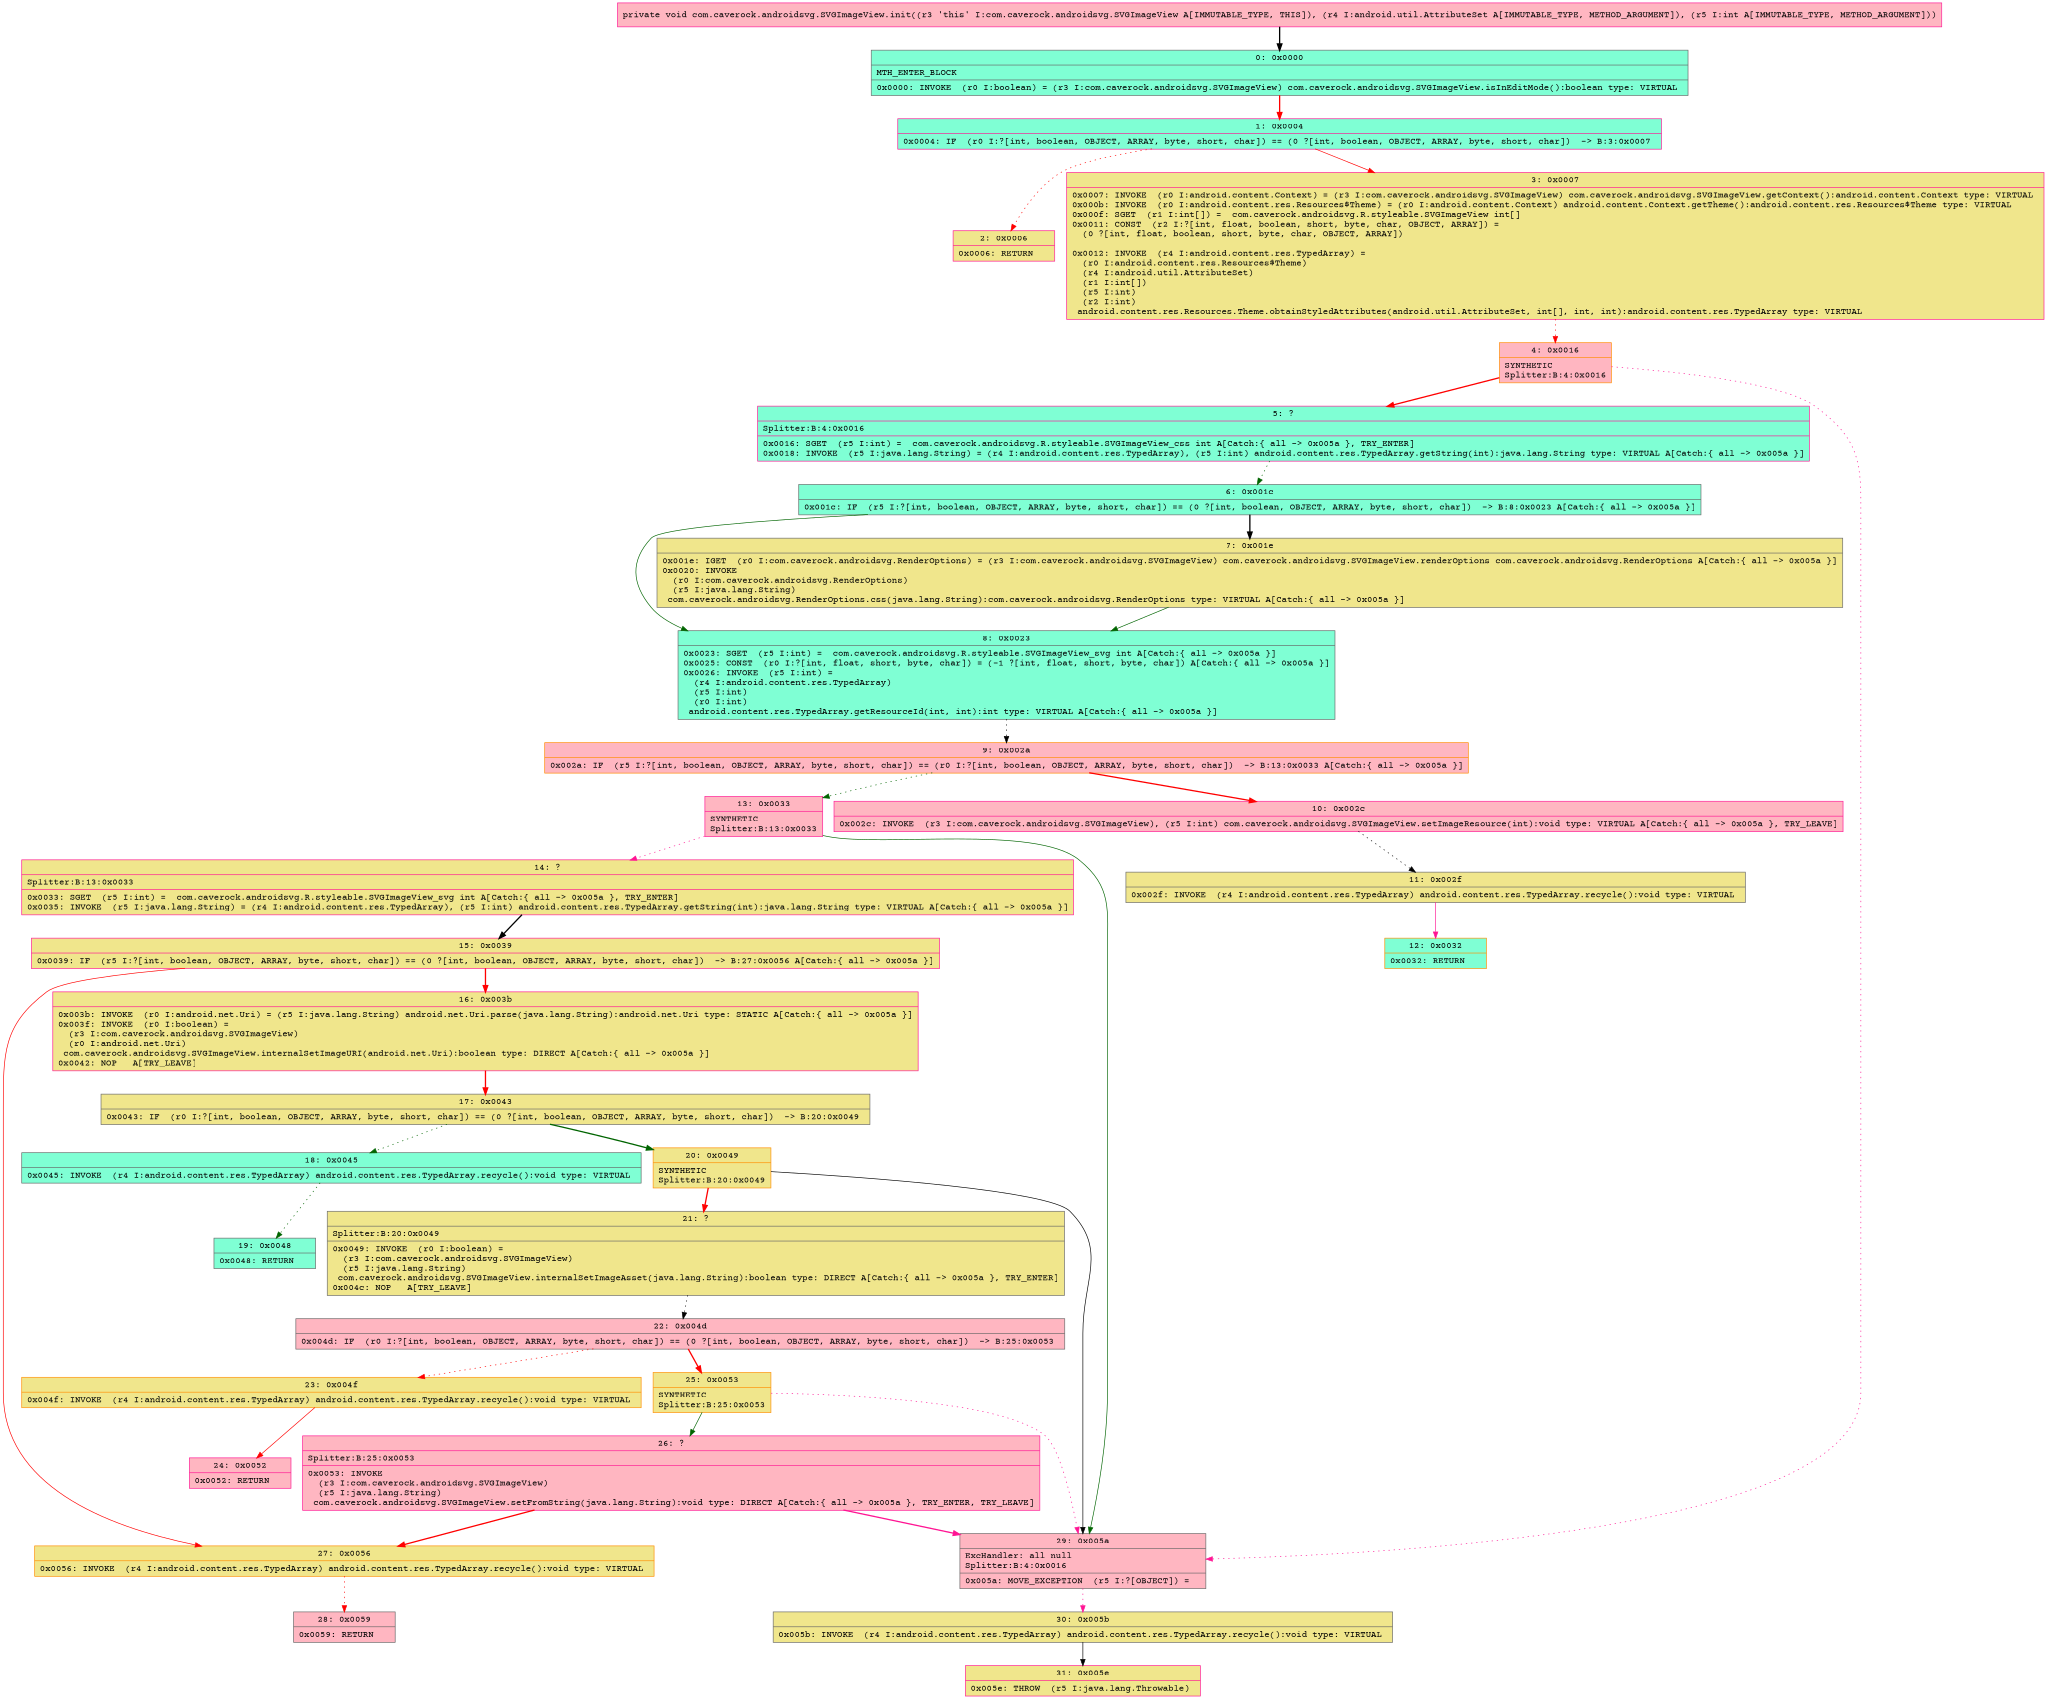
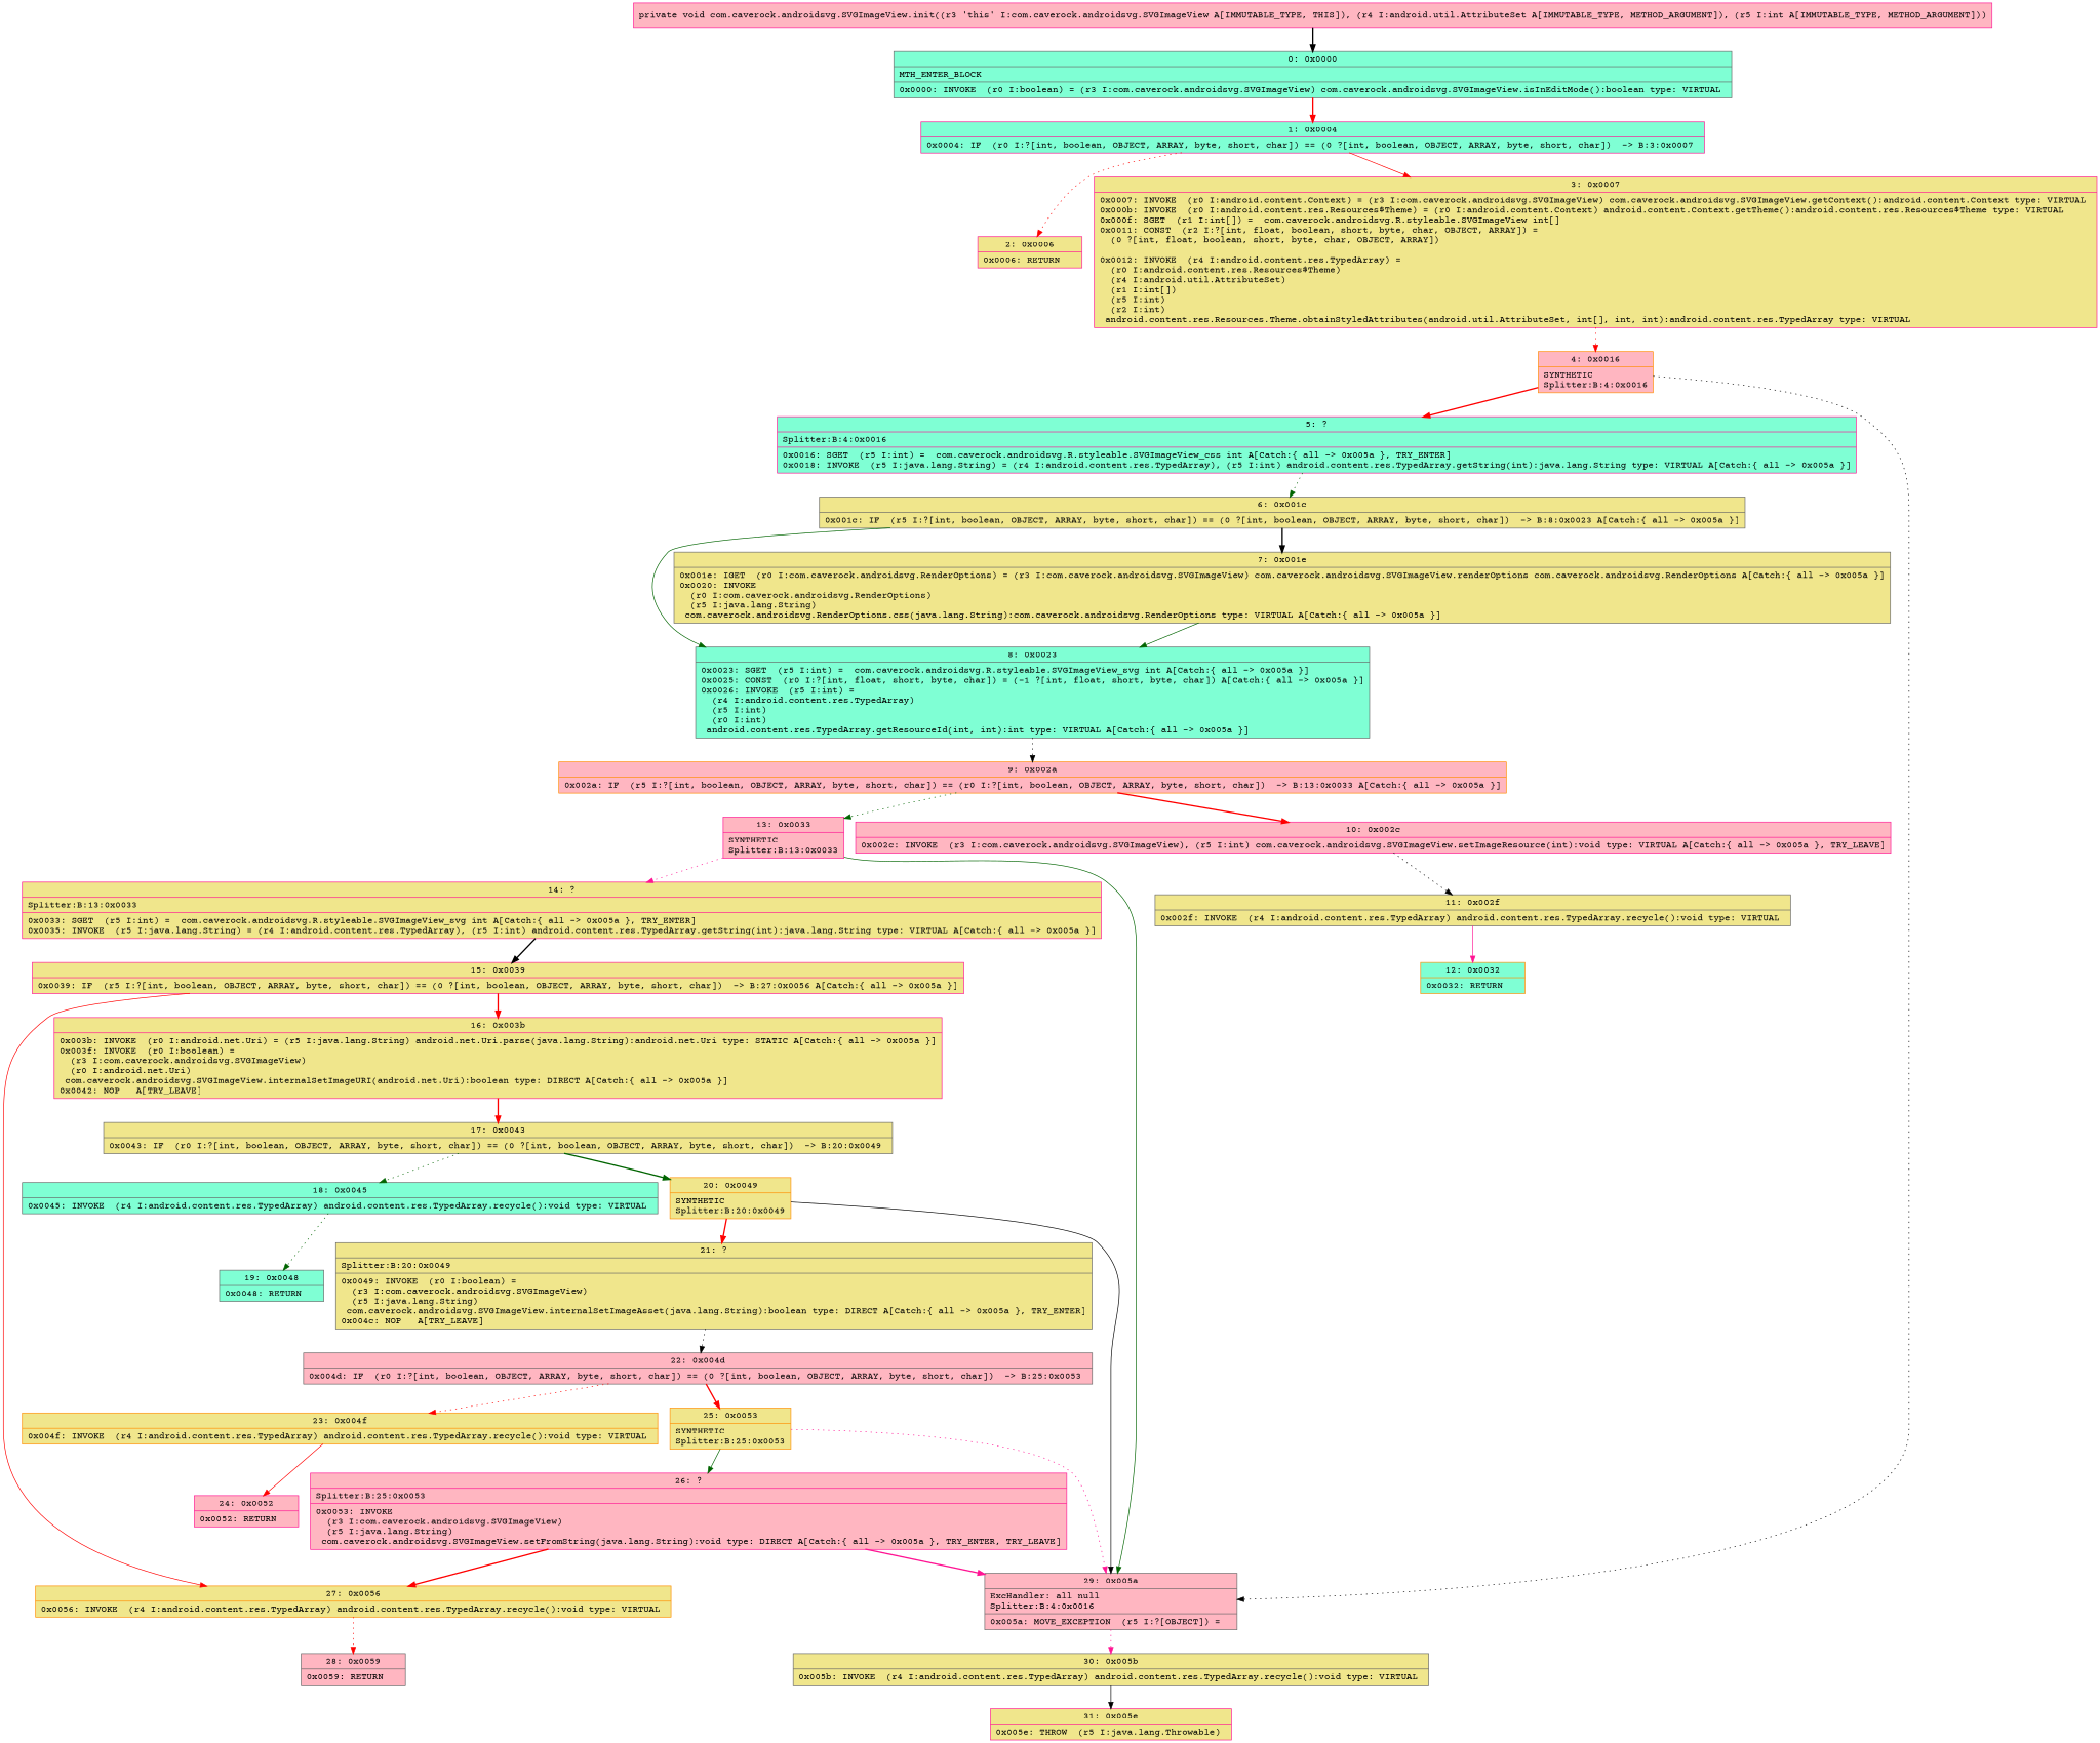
  digraph {
    fontname="Courier Prime"
    node [color=gray40 fillcolor=khaki fontname="Courier Prime" shape=record style=filled]
    edge [color=red fontname="Courier Prime" style=dotted]
    n1 [fillcolor=aquamarine label="{0\:\ 0x0000|MTH_ENTER_BLOCK\l|0x0000: INVOKE  (r0 I:boolean) = (r3 I:com.caverock.androidsvg.SVGImageView) com.caverock.androidsvg.SVGImageView.isInEditMode():boolean type: VIRTUAL \l}"]
    n2 [color=deeppink fillcolor=aquamarine label="{1\:\ 0x0004|0x0004: IF  (r0 I:?[int, boolean, OBJECT, ARRAY, byte, short, char]) == (0 ?[int, boolean, OBJECT, ARRAY, byte, short, char])  \-\> B:3:0x0007 \l}"]
    n3 [color=deeppink label="{2\:\ 0x0006|0x0006: RETURN   \l}"]
    n4 [color=deeppink label="{3\:\ 0x0007|0x0007: INVOKE  (r0 I:android.content.Context) = (r3 I:com.caverock.androidsvg.SVGImageView) com.caverock.androidsvg.SVGImageView.getContext():android.content.Context type: VIRTUAL \l0x000b: INVOKE  (r0 I:android.content.res.Resources$Theme) = (r0 I:android.content.Context) android.content.Context.getTheme():android.content.res.Resources$Theme type: VIRTUAL \l0x000f: SGET  (r1 I:int[]) =  com.caverock.androidsvg.R.styleable.SVGImageView int[] \l0x0011: CONST  (r2 I:?[int, float, boolean, short, byte, char, OBJECT, ARRAY]) = \l  (0 ?[int, float, boolean, short, byte, char, OBJECT, ARRAY])\l \l0x0012: INVOKE  (r4 I:android.content.res.TypedArray) = \l  (r0 I:android.content.res.Resources$Theme)\l  (r4 I:android.util.AttributeSet)\l  (r1 I:int[])\l  (r5 I:int)\l  (r2 I:int)\l android.content.res.Resources.Theme.obtainStyledAttributes(android.util.AttributeSet, int[], int, int):android.content.res.TypedArray type: VIRTUAL \l}"]
    n5 [color=darkorange fillcolor=lightpink label="{4\:\ 0x0016|SYNTHETIC\lSplitter:B:4:0x0016\l}"]
    n6 [color=deeppink fillcolor=aquamarine label="{5\:\ ?|Splitter:B:4:0x0016\l|0x0016: SGET  (r5 I:int) =  com.caverock.androidsvg.R.styleable.SVGImageView_css int A[Catch:\{ all \-\> 0x005a \}, TRY_ENTER]\l0x0018: INVOKE  (r5 I:java.lang.String) = (r4 I:android.content.res.TypedArray), (r5 I:int) android.content.res.TypedArray.getString(int):java.lang.String type: VIRTUAL A[Catch:\{ all \-\> 0x005a \}]\l}"]
    n7 [fillcolor=lightpink label="{29\:\ 0x005a|ExcHandler: all null\lSplitter:B:4:0x0016\l|0x005a: MOVE_EXCEPTION  (r5 I:?[OBJECT]) =  \l}"]
-   n8 [fillcolor=aquamarine label="{6\:\ 0x001c|0x001c: IF  (r5 I:?[int, boolean, OBJECT, ARRAY, byte, short, char]) == (0 ?[int, boolean, OBJECT, ARRAY, byte, short, char])  \-\> B:8:0x0023 A[Catch:\{ all \-\> 0x005a \}]\l}"]
+   n8 [label="{6\:\ 0x001c|0x001c: IF  (r5 I:?[int, boolean, OBJECT, ARRAY, byte, short, char]) == (0 ?[int, boolean, OBJECT, ARRAY, byte, short, char])  \-\> B:8:0x0023 A[Catch:\{ all \-\> 0x005a \}]\l}"]
    n9 [label="{30\:\ 0x005b|0x005b: INVOKE  (r4 I:android.content.res.TypedArray) android.content.res.TypedArray.recycle():void type: VIRTUAL \l}"]
    n10 [label="{7\:\ 0x001e|0x001e: IGET  (r0 I:com.caverock.androidsvg.RenderOptions) = (r3 I:com.caverock.androidsvg.SVGImageView) com.caverock.androidsvg.SVGImageView.renderOptions com.caverock.androidsvg.RenderOptions A[Catch:\{ all \-\> 0x005a \}]\l0x0020: INVOKE  \l  (r0 I:com.caverock.androidsvg.RenderOptions)\l  (r5 I:java.lang.String)\l com.caverock.androidsvg.RenderOptions.css(java.lang.String):com.caverock.androidsvg.RenderOptions type: VIRTUAL A[Catch:\{ all \-\> 0x005a \}]\l}"]
    n11 [fillcolor=aquamarine label="{8\:\ 0x0023|0x0023: SGET  (r5 I:int) =  com.caverock.androidsvg.R.styleable.SVGImageView_svg int A[Catch:\{ all \-\> 0x005a \}]\l0x0025: CONST  (r0 I:?[int, float, short, byte, char]) = (\-1 ?[int, float, short, byte, char]) A[Catch:\{ all \-\> 0x005a \}]\l0x0026: INVOKE  (r5 I:int) = \l  (r4 I:android.content.res.TypedArray)\l  (r5 I:int)\l  (r0 I:int)\l android.content.res.TypedArray.getResourceId(int, int):int type: VIRTUAL A[Catch:\{ all \-\> 0x005a \}]\l}"]
    n12 [color=darkorange fillcolor=lightpink label="{9\:\ 0x002a|0x002a: IF  (r5 I:?[int, boolean, OBJECT, ARRAY, byte, short, char]) == (r0 I:?[int, boolean, OBJECT, ARRAY, byte, short, char])  \-\> B:13:0x0033 A[Catch:\{ all \-\> 0x005a \}]\l}"]
    n13 [color=deeppink fillcolor=lightpink label="{10\:\ 0x002c|0x002c: INVOKE  (r3 I:com.caverock.androidsvg.SVGImageView), (r5 I:int) com.caverock.androidsvg.SVGImageView.setImageResource(int):void type: VIRTUAL A[Catch:\{ all \-\> 0x005a \}, TRY_LEAVE]\l}"]
    n14 [color=deeppink fillcolor=lightpink label="{13\:\ 0x0033|SYNTHETIC\lSplitter:B:13:0x0033\l}"]
    n15 [label="{11\:\ 0x002f|0x002f: INVOKE  (r4 I:android.content.res.TypedArray) android.content.res.TypedArray.recycle():void type: VIRTUAL \l}"]
    n16 [color=deeppink label="{14\:\ ?|Splitter:B:13:0x0033\l|0x0033: SGET  (r5 I:int) =  com.caverock.androidsvg.R.styleable.SVGImageView_svg int A[Catch:\{ all \-\> 0x005a \}, TRY_ENTER]\l0x0035: INVOKE  (r5 I:java.lang.String) = (r4 I:android.content.res.TypedArray), (r5 I:int) android.content.res.TypedArray.getString(int):java.lang.String type: VIRTUAL A[Catch:\{ all \-\> 0x005a \}]\l}"]
    n17 [color=darkorange fillcolor=aquamarine label="{12\:\ 0x0032|0x0032: RETURN   \l}"]
    n18 [color=deeppink label="{15\:\ 0x0039|0x0039: IF  (r5 I:?[int, boolean, OBJECT, ARRAY, byte, short, char]) == (0 ?[int, boolean, OBJECT, ARRAY, byte, short, char])  \-\> B:27:0x0056 A[Catch:\{ all \-\> 0x005a \}]\l}"]
    n19 [color=deeppink label="{16\:\ 0x003b|0x003b: INVOKE  (r0 I:android.net.Uri) = (r5 I:java.lang.String) android.net.Uri.parse(java.lang.String):android.net.Uri type: STATIC A[Catch:\{ all \-\> 0x005a \}]\l0x003f: INVOKE  (r0 I:boolean) = \l  (r3 I:com.caverock.androidsvg.SVGImageView)\l  (r0 I:android.net.Uri)\l com.caverock.androidsvg.SVGImageView.internalSetImageURI(android.net.Uri):boolean type: DIRECT A[Catch:\{ all \-\> 0x005a \}]\l0x0042: NOP   A[TRY_LEAVE]\l}"]
    n20 [color=darkorange label="{27\:\ 0x0056|0x0056: INVOKE  (r4 I:android.content.res.TypedArray) android.content.res.TypedArray.recycle():void type: VIRTUAL \l}"]
    n21 [label="{17\:\ 0x0043|0x0043: IF  (r0 I:?[int, boolean, OBJECT, ARRAY, byte, short, char]) == (0 ?[int, boolean, OBJECT, ARRAY, byte, short, char])  \-\> B:20:0x0049 \l}"]
    n22 [fillcolor=lightpink label="{28\:\ 0x0059|0x0059: RETURN   \l}"]
    n23 [fillcolor=aquamarine label="{18\:\ 0x0045|0x0045: INVOKE  (r4 I:android.content.res.TypedArray) android.content.res.TypedArray.recycle():void type: VIRTUAL \l}"]
    n24 [color=darkorange label="{20\:\ 0x0049|SYNTHETIC\lSplitter:B:20:0x0049\l}"]
    n25 [fillcolor=aquamarine label="{19\:\ 0x0048|0x0048: RETURN   \l}"]
    n26 [label="{21\:\ ?|Splitter:B:20:0x0049\l|0x0049: INVOKE  (r0 I:boolean) = \l  (r3 I:com.caverock.androidsvg.SVGImageView)\l  (r5 I:java.lang.String)\l com.caverock.androidsvg.SVGImageView.internalSetImageAsset(java.lang.String):boolean type: DIRECT A[Catch:\{ all \-\> 0x005a \}, TRY_ENTER]\l0x004c: NOP   A[TRY_LEAVE]\l}"]
    n27 [fillcolor=lightpink label="{22\:\ 0x004d|0x004d: IF  (r0 I:?[int, boolean, OBJECT, ARRAY, byte, short, char]) == (0 ?[int, boolean, OBJECT, ARRAY, byte, short, char])  \-\> B:25:0x0053 \l}"]
    n28 [color=darkorange label="{23\:\ 0x004f|0x004f: INVOKE  (r4 I:android.content.res.TypedArray) android.content.res.TypedArray.recycle():void type: VIRTUAL \l}"]
    n29 [color=darkorange label="{25\:\ 0x0053|SYNTHETIC\lSplitter:B:25:0x0053\l}"]
    n30 [color=deeppink fillcolor=lightpink label="{24\:\ 0x0052|0x0052: RETURN   \l}"]
    n31 [color=deeppink fillcolor=lightpink label="{26\:\ ?|Splitter:B:25:0x0053\l|0x0053: INVOKE  \l  (r3 I:com.caverock.androidsvg.SVGImageView)\l  (r5 I:java.lang.String)\l com.caverock.androidsvg.SVGImageView.setFromString(java.lang.String):void type: DIRECT A[Catch:\{ all \-\> 0x005a \}, TRY_ENTER, TRY_LEAVE]\l}"]
    n32 [color=deeppink label="{31\:\ 0x005e|0x005e: THROW  (r5 I:java.lang.Throwable) \l}"]
    n33 [color=deeppink fillcolor=lightpink label="{private void com.caverock.androidsvg.SVGImageView.init((r3 'this' I:com.caverock.androidsvg.SVGImageView A[IMMUTABLE_TYPE, THIS]), (r4 I:android.util.AttributeSet A[IMMUTABLE_TYPE, METHOD_ARGUMENT]), (r5 I:int A[IMMUTABLE_TYPE, METHOD_ARGUMENT])) }"]
    n1 -> n2 [style=bold]
    n2 -> n3
    n2 -> n4 [style=solid]
    n4 -> n5
    n5 -> n6 [style=bold]
-   n5 -> n7 [color=deeppink]
+   n5 -> n7 [color=black]
    n6 -> n8 [color=darkgreen]
    n7 -> n9 [color=deeppink]
    n8 -> n10 [color=black style=bold]
    n8 -> n11 [color=darkgreen style=solid]
    n9 -> n32 [color=black style=solid]
    n10 -> n11 [color=darkgreen style=solid]
    n11 -> n12 [color=black]
    n12 -> n13 [style=bold]
    n12 -> n14 [color=darkgreen]
    n13 -> n15 [color=black]
    n14 -> n7 [color=darkgreen style=solid]
    n14 -> n16 [color=deeppink]
    n15 -> n17 [color=deeppink style=solid]
    n16 -> n18 [color=black style=bold]
    n18 -> n19 [style=bold]
    n18 -> n20 [style=solid]
    n19 -> n21 [style=bold]
    n20 -> n22
    n21 -> n23 [color=darkgreen]
    n21 -> n24 [color=darkgreen style=bold]
    n23 -> n25 [color=darkgreen]
    n24 -> n7 [color=black style=solid]
    n24 -> n26 [style=bold]
    n26 -> n27 [color=black]
    n27 -> n28
    n27 -> n29 [style=bold]
    n28 -> n30 [style=solid]
    n29 -> n7 [color=deeppink]
    n29 -> n31 [color=darkgreen style=solid]
    n31 -> n7 [color=deeppink style=bold]
    n31 -> n20 [style=bold]
    n33 -> n1 [color=black style=bold]
  }
